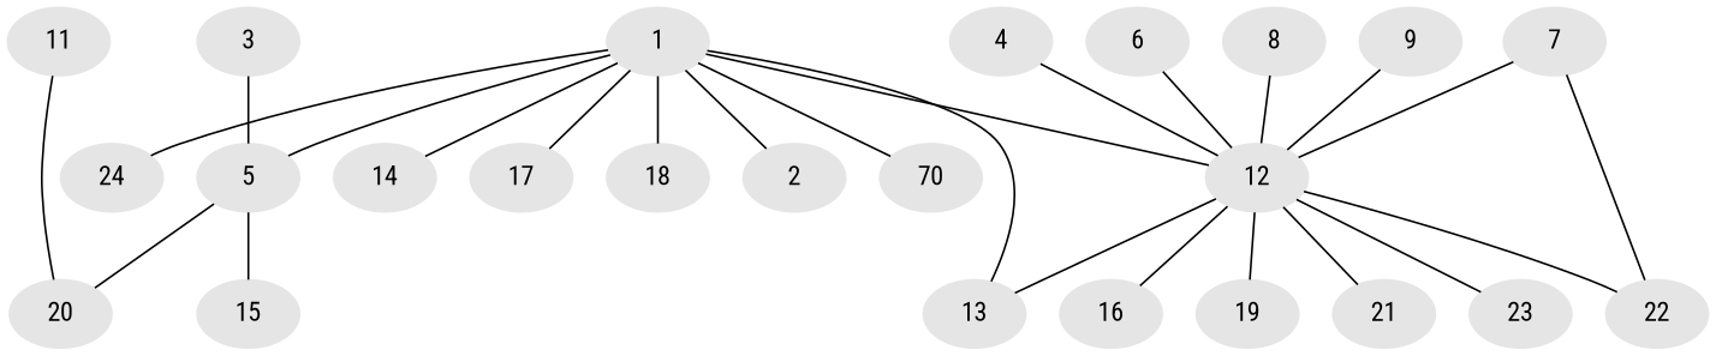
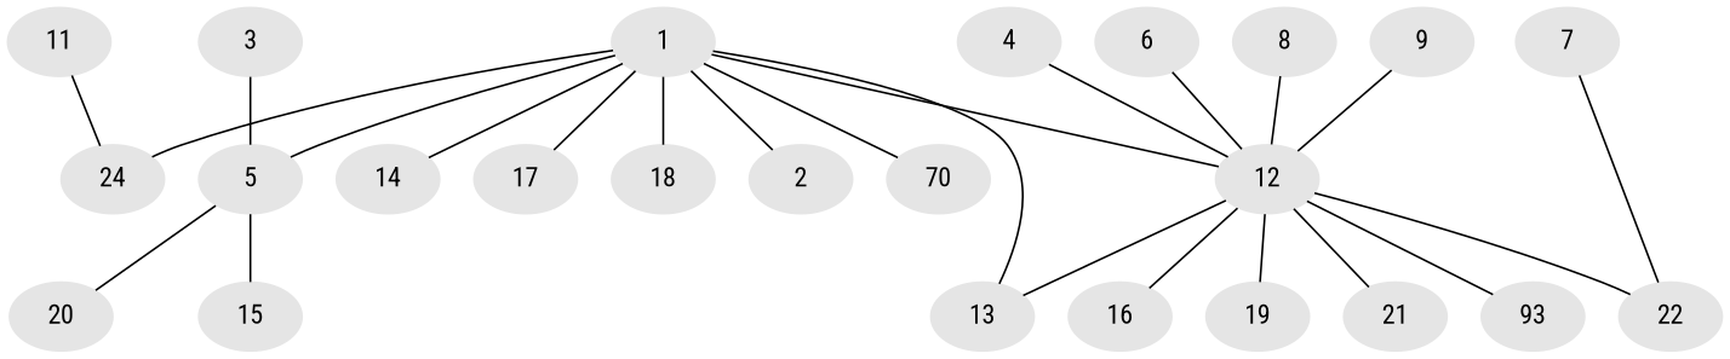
  graph {
    fontname="Roboto Condensed"
    node [color=gray90 fontname="Roboto Condensed" style=filled]
    edge [fontname="Roboto Condensed" weight=1.0]
    1
    2
    5
    n4 [label=70]
    12
    13
    14
    17
    18
    24
    15
    20
    22
    16
    19
    21
-   23
+   23 [label=93]
    3
    4
    6
    7
    8
    9
    11
    1 -- 2
    1 -- 5
    1 -- n4
    1 -- 12
    1 -- 13
    1 -- 14
    1 -- 17
    1 -- 18
    1 -- 24
    5 -- 15
    5 -- 20
    12 -- 13
    12 -- 22
    12 -- 16
    12 -- 19
    12 -- 21
    12 -- 23
    3 -- 5
    4 -- 12
    6 -- 12
-   7 -- 12
    7 -- 22
    8 -- 12
    9 -- 12
-   11 -- 20
+   11 -- 24
  }
